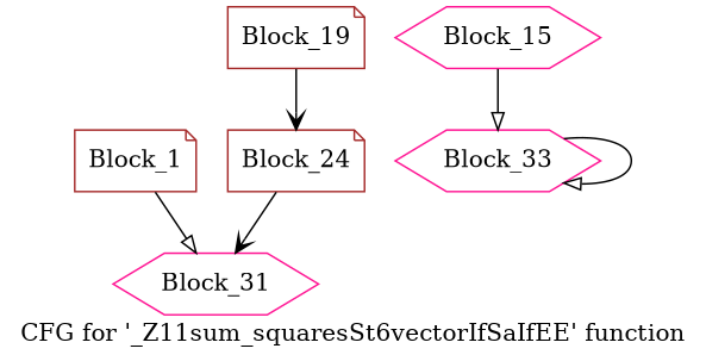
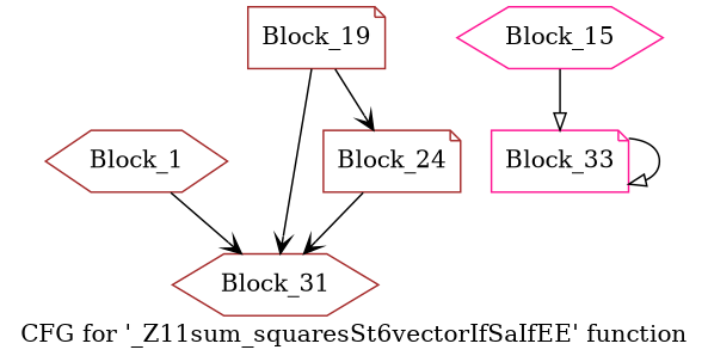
  digraph {
    label="CFG for '_Z11sum_squaresSt6vectorIfSaIfEE' function"
    node [color=brown shape=hexagon]
    edge [arrowhead=vee tailport=s0]
-   n1 [label=Block_1 shape=note]
-   n2 [color=deeppink label=Block_31]
+   n1 [label=Block_1]
+   n2 [label=Block_31]
    n3 [label=Block_19 shape=note]
    n4 [label=Block_24 shape=note]
    n5 [color=deeppink label=Block_15]
-   n6 [color=deeppink label=Block_33]
-   n1 -> n2 [arrowhead=onormal]
+   n6 [color=deeppink label=Block_33 shape=note]
+   n1 -> n2
+   n3 -> n2
    n3 -> n4 [tailport=s1]
    n4 -> n2
    n5 -> n6 [arrowhead=onormal]
    n6 -> n6 [arrowhead=onormal tailport=s1]
  }
